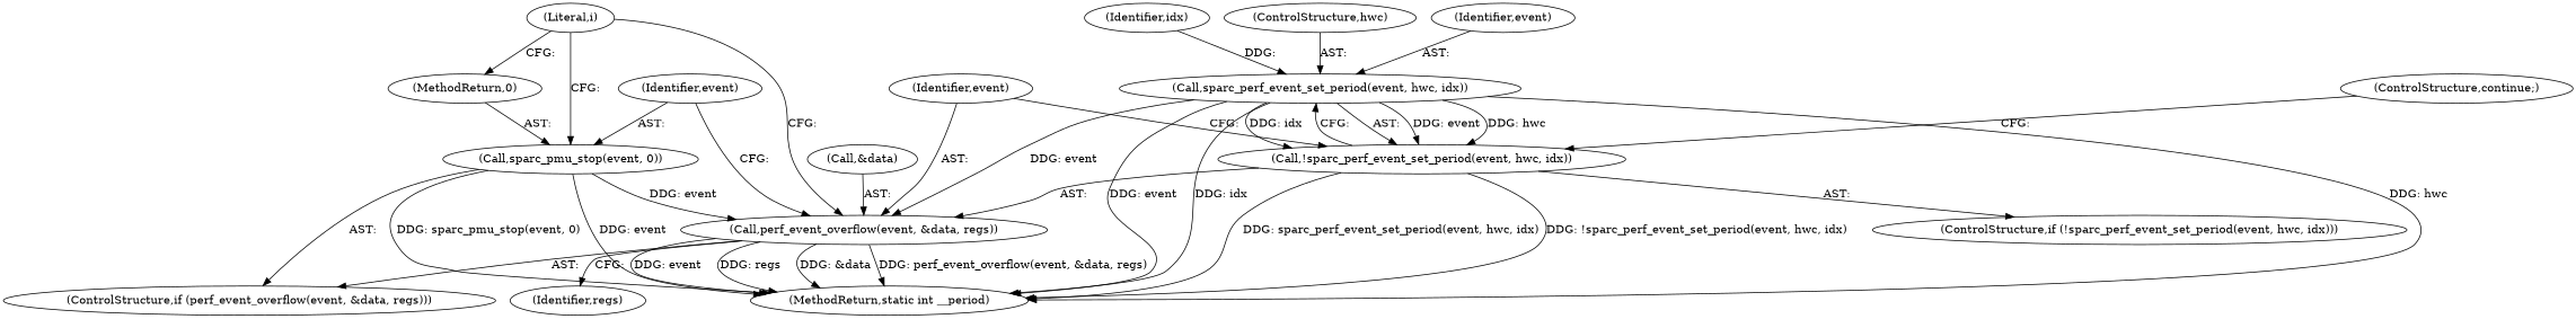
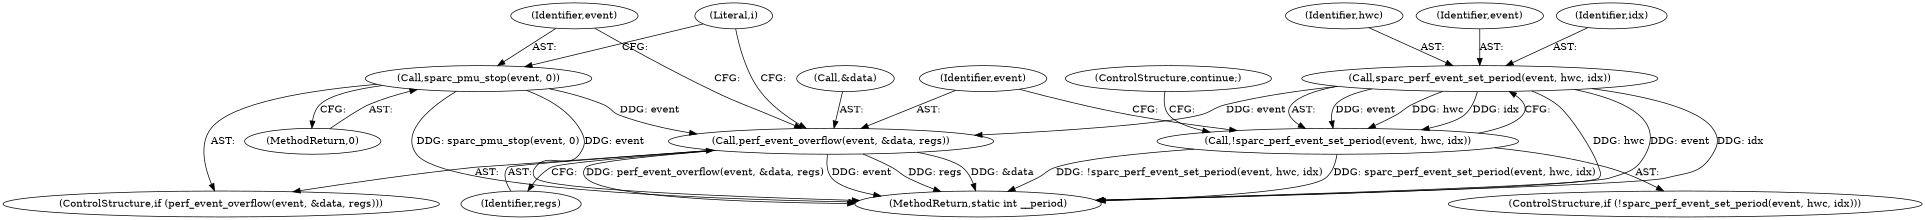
  digraph {
    n1 [label="(Call,sparc_perf_event_set_period(event, hwc, idx))"]
    n2 [label="(Call,!sparc_perf_event_set_period(event, hwc, idx))"]
    n3 [label="(Call,perf_event_overflow(event, &data, regs))"]
    n4 [label="(MethodReturn,static int __period)"]
    n5 [label="(ControlStructure,if (!sparc_perf_event_set_period(event, hwc, idx)))"]
    n6 [label="(ControlStructure,if (perf_event_overflow(event, &data, regs)))"]
    n7 [label="(Identifier,regs)"]
    n8 [label="(Identifier,idx)"]
    n9 [label="(Call,sparc_pmu_stop(event, 0))"]
    n10 [label="(MethodReturn,0)"]
    n11 [label="(Identifier,event)"]
    n12 [label="(Literal,i)"]
    n13 [label="(Call,&data)"]
    n14 [label="(ControlStructure,continue;)"]
    n15 [label="(Identifier,event)"]
-   n16 [label="(ControlStructure,hwc)"]
+   n16 [label="(Identifier,hwc)"]
    n17 [label="(Identifier,event)"]
    n1 -> n2 [label="AST: "]
    n1 -> n2 [label="DDG: event"]
    n1 -> n2 [label="DDG: hwc"]
    n1 -> n2 [label="DDG: idx"]
    n1 -> n3 [label="DDG: event"]
    n1 -> n4 [label="DDG: hwc"]
    n1 -> n4 [label="DDG: event"]
    n1 -> n4 [label="DDG: idx"]
    n2 -> n1 [label="CFG: "]
    n2 -> n4 [label="DDG: sparc_perf_event_set_period(event, hwc, idx)"]
    n2 -> n4 [label="DDG: !sparc_perf_event_set_period(event, hwc, idx)"]
    n2 -> n5 [label="AST: "]
    n3 -> n4 [label="DDG: event"]
    n3 -> n4 [label="DDG: regs"]
    n3 -> n4 [label="DDG: &data"]
    n3 -> n4 [label="DDG: perf_event_overflow(event, &data, regs)"]
    n3 -> n6 [label="AST: "]
    n3 -> n7 [label="CFG: "]
-   n2 -> n3 [label="AST: "]
-   n8 -> n1 [label="DDG: "]
+   n7 -> n3 [label="AST: "]
+   n8 -> n1 [label="AST: "]
    n9 -> n3 [label="DDG: event"]
    n9 -> n4 [label="DDG: sparc_pmu_stop(event, 0)"]
    n9 -> n4 [label="DDG: event"]
    n9 -> n6 [label="AST: "]
-   n12 -> n10 [label="CFG: "]
+   n9 -> n10 [label="CFG: "]
    n10 -> n9 [label="AST: "]
    n11 -> n2 [label="CFG: "]
    n11 -> n3 [label="AST: "]
    n12 -> n3 [label="CFG: "]
    n12 -> n9 [label="CFG: "]
    n13 -> n3 [label="AST: "]
    n14 -> n2 [label="CFG: "]
    n15 -> n3 [label="CFG: "]
    n15 -> n9 [label="AST: "]
    n16 -> n1 [label="AST: "]
    n17 -> n1 [label="AST: "]
  }
